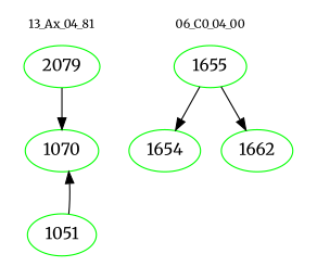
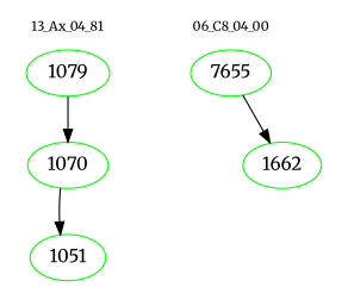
  digraph {
    fontname=Merriweather
    node [color=green fontname=Merriweather]
    edge [color=black fontname=Merriweather]
    n1 [label=1070]
    n2 [label=1051]
-   n3 [label=2079]
-   n4 [label=1655]
-   n5 [label=1654]
+   n3 [label=1079]
+   n4 [label=7655]
    n6 [label=1662]
    subgraph cluster_1 {
      color=white
      fontsize=10
      label="13_Ax_04_81"
      n1
      n2
      n3
    }
    subgraph cluster_2 {
      color=white
      fontsize=10
-     label="06_C0_04_00"
+     label="06_C8_04_00"
      n4
-     n5
      n6
    }
-   n2 -> n1
+   n1 -> n2
    n3 -> n1
-   n4 -> n5
    n4 -> n6
  }
